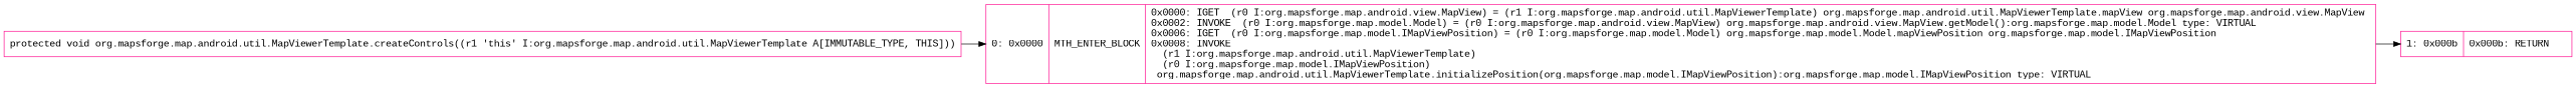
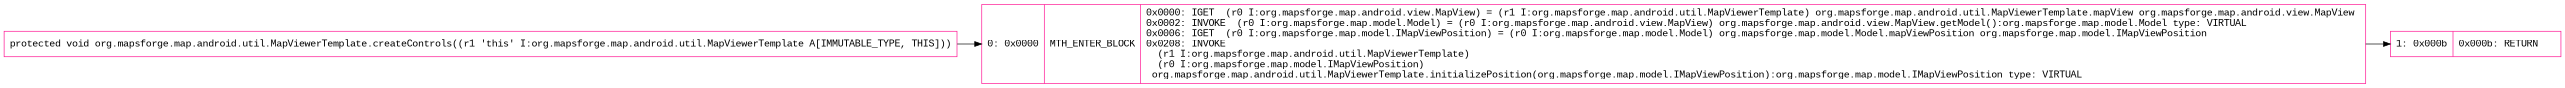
  digraph {
    rankdir=LR
    fontname="Liberation Mono"
    node [shape=record color=deeppink fontname="Liberation Mono"]
    edge [fontname="Liberation Mono"]
-   n1 [label="{0\:\ 0x0000|MTH_ENTER_BLOCK\l|0x0000: IGET  (r0 I:org.mapsforge.map.android.view.MapView) = (r1 I:org.mapsforge.map.android.util.MapViewerTemplate) org.mapsforge.map.android.util.MapViewerTemplate.mapView org.mapsforge.map.android.view.MapView \l0x0002: INVOKE  (r0 I:org.mapsforge.map.model.Model) = (r0 I:org.mapsforge.map.android.view.MapView) org.mapsforge.map.android.view.MapView.getModel():org.mapsforge.map.model.Model type: VIRTUAL \l0x0006: IGET  (r0 I:org.mapsforge.map.model.IMapViewPosition) = (r0 I:org.mapsforge.map.model.Model) org.mapsforge.map.model.Model.mapViewPosition org.mapsforge.map.model.IMapViewPosition \l0x0008: INVOKE  \l  (r1 I:org.mapsforge.map.android.util.MapViewerTemplate)\l  (r0 I:org.mapsforge.map.model.IMapViewPosition)\l org.mapsforge.map.android.util.MapViewerTemplate.initializePosition(org.mapsforge.map.model.IMapViewPosition):org.mapsforge.map.model.IMapViewPosition type: VIRTUAL \l}"]
+   n1 [label="{0\:\ 0x0000|MTH_ENTER_BLOCK\l|0x0000: IGET  (r0 I:org.mapsforge.map.android.view.MapView) = (r1 I:org.mapsforge.map.android.util.MapViewerTemplate) org.mapsforge.map.android.util.MapViewerTemplate.mapView org.mapsforge.map.android.view.MapView \l0x0002: INVOKE  (r0 I:org.mapsforge.map.model.Model) = (r0 I:org.mapsforge.map.android.view.MapView) org.mapsforge.map.android.view.MapView.getModel():org.mapsforge.map.model.Model type: VIRTUAL \l0x0006: IGET  (r0 I:org.mapsforge.map.model.IMapViewPosition) = (r0 I:org.mapsforge.map.model.Model) org.mapsforge.map.model.Model.mapViewPosition org.mapsforge.map.model.IMapViewPosition \l0x0208: INVOKE  \l  (r1 I:org.mapsforge.map.android.util.MapViewerTemplate)\l  (r0 I:org.mapsforge.map.model.IMapViewPosition)\l org.mapsforge.map.android.util.MapViewerTemplate.initializePosition(org.mapsforge.map.model.IMapViewPosition):org.mapsforge.map.model.IMapViewPosition type: VIRTUAL \l}"]
    n2 [label="{1\:\ 0x000b|0x000b: RETURN   \l}"]
    n3 [label="{protected void org.mapsforge.map.android.util.MapViewerTemplate.createControls((r1 'this' I:org.mapsforge.map.android.util.MapViewerTemplate A[IMMUTABLE_TYPE, THIS])) }"]
    n1 -> n2
    n3 -> n1
  }
